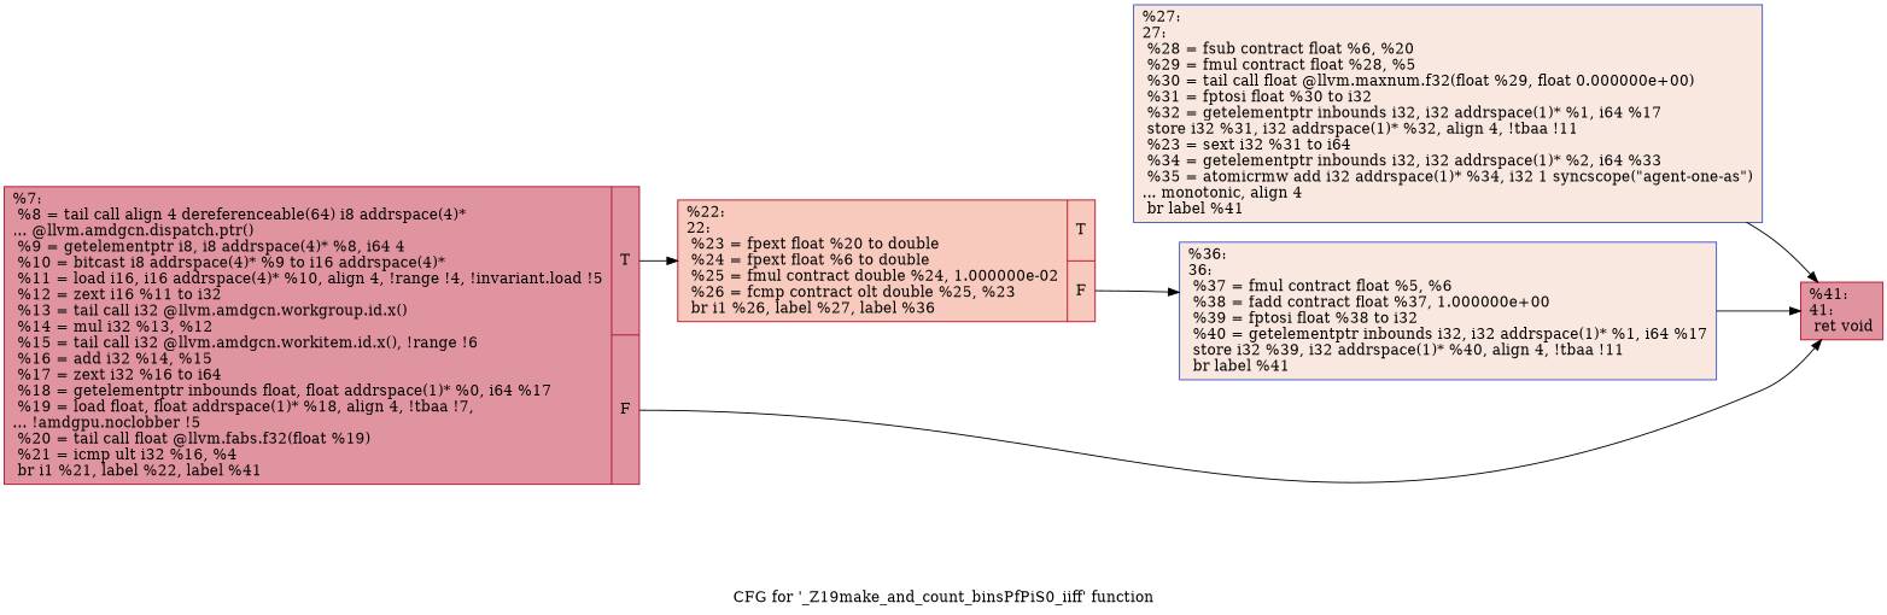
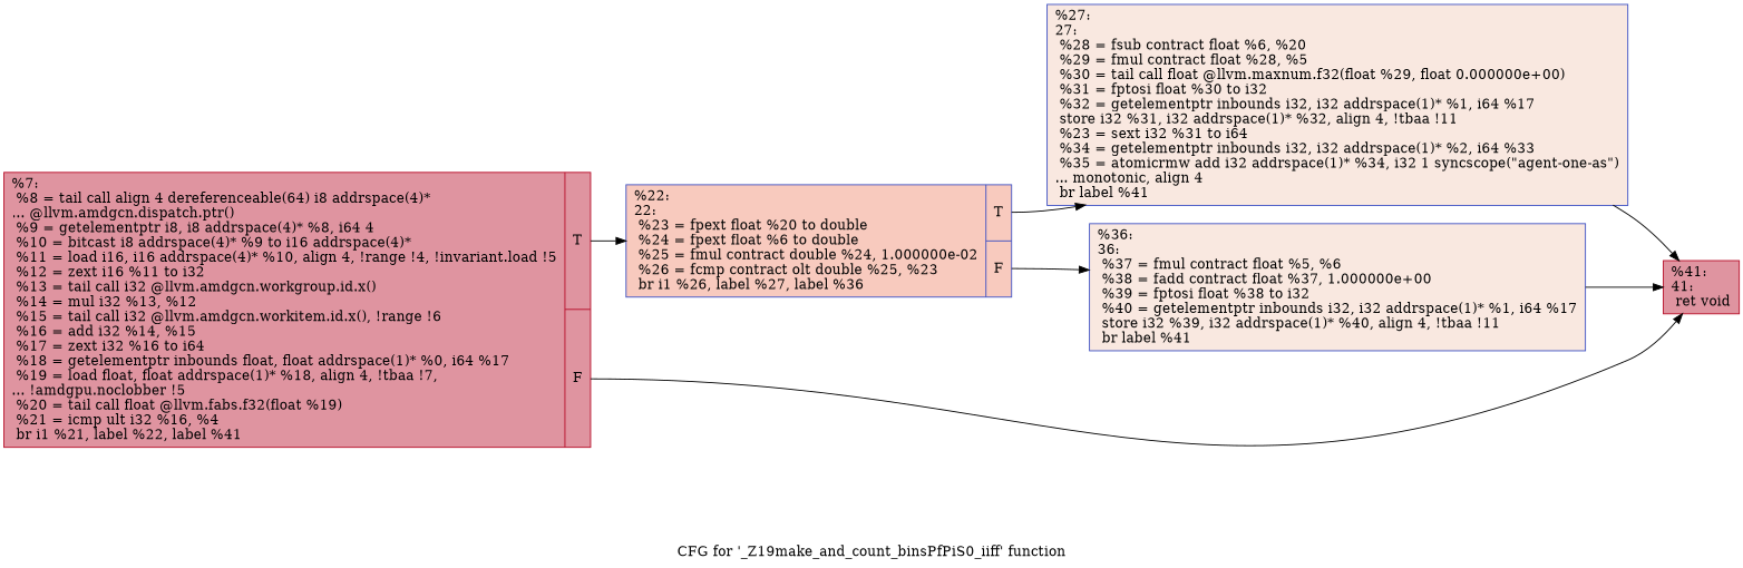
  digraph {
    label="CFG for '_Z19make_and_count_binsPfPiS0_iiff' function"
    rankdir=LR
    node [color="#3d50c3ff" fillcolor="#b70d2870" shape=record style=filled]
    n1 [color="#b70d28ff" label="{%7:\l  %8 = tail call align 4 dereferenceable(64) i8 addrspace(4)*\l... @llvm.amdgcn.dispatch.ptr()\l  %9 = getelementptr i8, i8 addrspace(4)* %8, i64 4\l  %10 = bitcast i8 addrspace(4)* %9 to i16 addrspace(4)*\l  %11 = load i16, i16 addrspace(4)* %10, align 4, !range !4, !invariant.load !5\l  %12 = zext i16 %11 to i32\l  %13 = tail call i32 @llvm.amdgcn.workgroup.id.x()\l  %14 = mul i32 %13, %12\l  %15 = tail call i32 @llvm.amdgcn.workitem.id.x(), !range !6\l  %16 = add i32 %14, %15\l  %17 = zext i32 %16 to i64\l  %18 = getelementptr inbounds float, float addrspace(1)* %0, i64 %17\l  %19 = load float, float addrspace(1)* %18, align 4, !tbaa !7,\l... !amdgpu.noclobber !5\l  %20 = tail call float @llvm.fabs.f32(float %19)\l  %21 = icmp ult i32 %16, %4\l  br i1 %21, label %22, label %41\l|{<s0>T|<s1>F}}"]
-   n2 [color="#b70d28ff" fillcolor="#ef886b70" label="{%22:\l22:                                               \l  %23 = fpext float %20 to double\l  %24 = fpext float %6 to double\l  %25 = fmul contract double %24, 1.000000e-02\l  %26 = fcmp contract olt double %25, %23\l  br i1 %26, label %27, label %36\l|{<s0>T|<s1>F}}"]
+   n2 [fillcolor="#ef886b70" label="{%22:\l22:                                               \l  %23 = fpext float %20 to double\l  %24 = fpext float %6 to double\l  %25 = fmul contract double %24, 1.000000e-02\l  %26 = fcmp contract olt double %25, %23\l  br i1 %26, label %27, label %36\l|{<s0>T|<s1>F}}"]
    n3 [color="#b70d28ff" label="{%41:\l41:                                               \l  ret void\l}"]
    n4 [fillcolor="#f1ccb870" label="{%27:\l27:                                               \l  %28 = fsub contract float %6, %20\l  %29 = fmul contract float %28, %5\l  %30 = tail call float @llvm.maxnum.f32(float %29, float 0.000000e+00)\l  %31 = fptosi float %30 to i32\l  %32 = getelementptr inbounds i32, i32 addrspace(1)* %1, i64 %17\l  store i32 %31, i32 addrspace(1)* %32, align 4, !tbaa !11\l  %23 = sext i32 %31 to i64\l  %34 = getelementptr inbounds i32, i32 addrspace(1)* %2, i64 %33\l  %35 = atomicrmw add i32 addrspace(1)* %34, i32 1 syncscope(\"agent-one-as\")\l... monotonic, align 4\l  br label %41\l}"]
    n5 [fillcolor="#f1ccb870" label="{%36:\l36:                                               \l  %37 = fmul contract float %5, %6\l  %38 = fadd contract float %37, 1.000000e+00\l  %39 = fptosi float %38 to i32\l  %40 = getelementptr inbounds i32, i32 addrspace(1)* %1, i64 %17\l  store i32 %39, i32 addrspace(1)* %40, align 4, !tbaa !11\l  br label %41\l}"]
    n1 -> n2 [tailport=s0]
    n1 -> n3 [tailport=s1]
+   n2 -> n4 [tailport=s0]
    n2 -> n5 [tailport=s1]
    n4 -> n3
    n5 -> n3
  }
